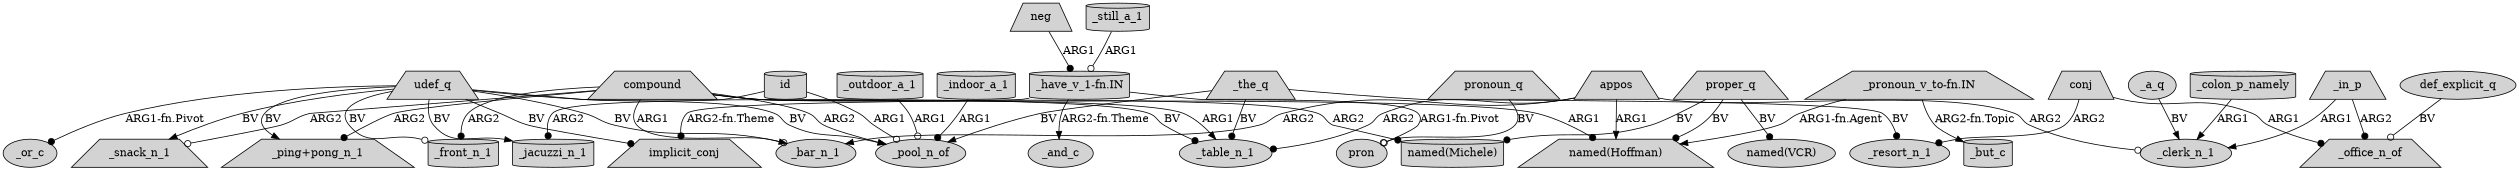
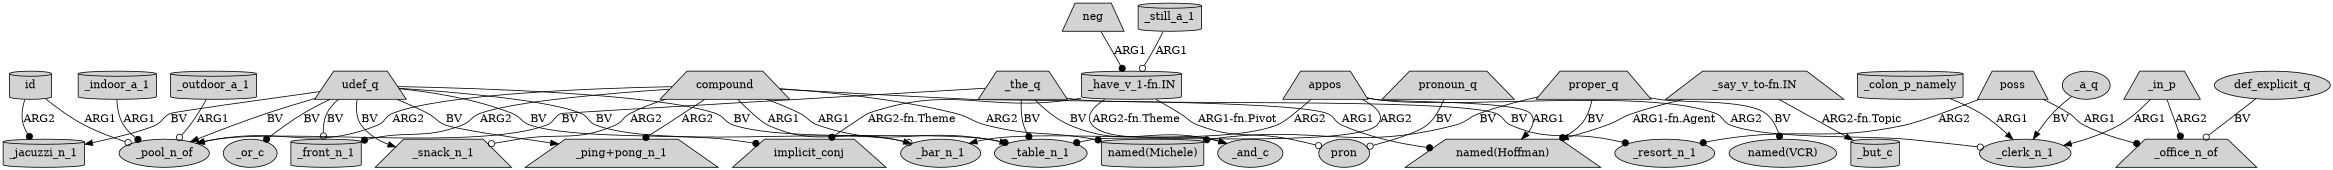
  digraph {
    node [shape=trapezium style=filled]
    edge [arrowhead=dot]
    _bar_n_1 [shape=ellipse]
    compound
    _pool_n_of [shape=ellipse]
    "named(Hoffman)"
    _snack_n_1
    "named(Michele)" [shape=cylinder]
    _table_n_1 [shape=ellipse]
    "_ping+pong_n_1"
    _front_n_1 [shape=cylinder]
    _the_q
    _and_c [shape=ellipse]
    _resort_n_1 [shape=ellipse]
    _outdoor_a_1 [shape=cylinder]
    "_have_v_1-fn.IN" [shape=cylinder]
    neg
    implicit_conj
    pron [shape=ellipse]
-   "_say_v_to-fn.IN" [label="_pronoun_v_to-fn.IN"]
+   "_say_v_to-fn.IN"
    _but_c [shape=cylinder]
    udef_q
    _or_c [shape=ellipse]
    _jacuzzi_n_1 [shape=cylinder]
    def_explicit_q [shape=ellipse]
    _office_n_of
    appos
    _clerk_n_1 [shape=ellipse]
    _colon_p_namely [shape=cylinder]
    _still_a_1 [shape=cylinder]
    proper_q
    "named(VCR)" [shape=ellipse]
    _in_p
    _a_q [shape=ellipse]
    id [shape=cylinder]
    pronoun_q
-   poss [label=conj]
+   poss
    _indoor_a_1 [shape=cylinder]
    compound -> _bar_n_1 [arrowhead=normal label=ARG1]
    compound -> _pool_n_of [arrowhead=normal label=ARG2]
    compound -> "named(Hoffman)" [label=ARG1]
    compound -> _snack_n_1 [arrowhead=odot label=ARG2]
    compound -> "named(Michele)" [label=ARG2]
    compound -> _table_n_1 [arrowhead=normal label=ARG1]
    compound -> "_ping+pong_n_1" [label=ARG2]
    compound -> _front_n_1 [label=ARG2]
    _the_q -> _pool_n_of [arrowhead=normal label=BV]
    _the_q -> _table_n_1 [label=BV]
+   _the_q -> _and_c [arrowhead=normal label=BV]
    _the_q -> _resort_n_1 [label=BV]
    _outdoor_a_1 -> _pool_n_of [arrowhead=odot label=ARG1]
    "_have_v_1-fn.IN" -> _and_c [arrowhead=normal label="ARG2-fn.Theme"]
    "_have_v_1-fn.IN" -> implicit_conj [label="ARG2-fn.Theme"]
    "_have_v_1-fn.IN" -> pron [arrowhead=odot label="ARG1-fn.Pivot"]
    neg -> "_have_v_1-fn.IN" [label=ARG1]
    "_say_v_to-fn.IN" -> "named(Hoffman)" [arrowhead=normal label="ARG1-fn.Agent"]
    "_say_v_to-fn.IN" -> _but_c [arrowhead=normal label="ARG2-fn.Topic"]
    udef_q -> _bar_n_1 [arrowhead=odot label=BV]
    udef_q -> _pool_n_of [arrowhead=normal label=BV]
    udef_q -> _snack_n_1 [arrowhead=normal label=BV]
    udef_q -> _table_n_1 [label=BV]
    udef_q -> "_ping+pong_n_1" [arrowhead=normal label=BV]
    udef_q -> _front_n_1 [arrowhead=odot label=BV]
    udef_q -> implicit_conj [label=BV]
-   udef_q -> _or_c [label="ARG1-fn.Pivot"]
+   udef_q -> _or_c [label=BV]
    udef_q -> _jacuzzi_n_1 [arrowhead=normal label=BV]
    def_explicit_q -> _office_n_of [arrowhead=odot label=BV]
    appos -> _bar_n_1 [arrowhead=normal label=ARG2]
    appos -> "named(Hoffman)" [arrowhead=normal label=ARG1]
    appos -> _table_n_1 [label=ARG2]
    appos -> _clerk_n_1 [arrowhead=odot label=ARG2]
    _colon_p_namely -> _clerk_n_1 [arrowhead=normal label=ARG1]
    _still_a_1 -> "_have_v_1-fn.IN" [arrowhead=odot label=ARG1]
    proper_q -> "named(Hoffman)" [label=BV]
    proper_q -> "named(Michele)" [label=BV]
    proper_q -> "named(VCR)" [label=BV]
    _in_p -> _office_n_of [label=ARG2]
    _in_p -> _clerk_n_1 [arrowhead=normal label=ARG1]
    _a_q -> _clerk_n_1 [arrowhead=normal label=BV]
    id -> _pool_n_of [arrowhead=odot label=ARG1]
    id -> _jacuzzi_n_1 [label=ARG2]
    pronoun_q -> pron [arrowhead=odot label=BV]
    poss -> _resort_n_1 [label=ARG2]
    poss -> _office_n_of [label=ARG1]
    _indoor_a_1 -> _pool_n_of [label=ARG1]
  }
